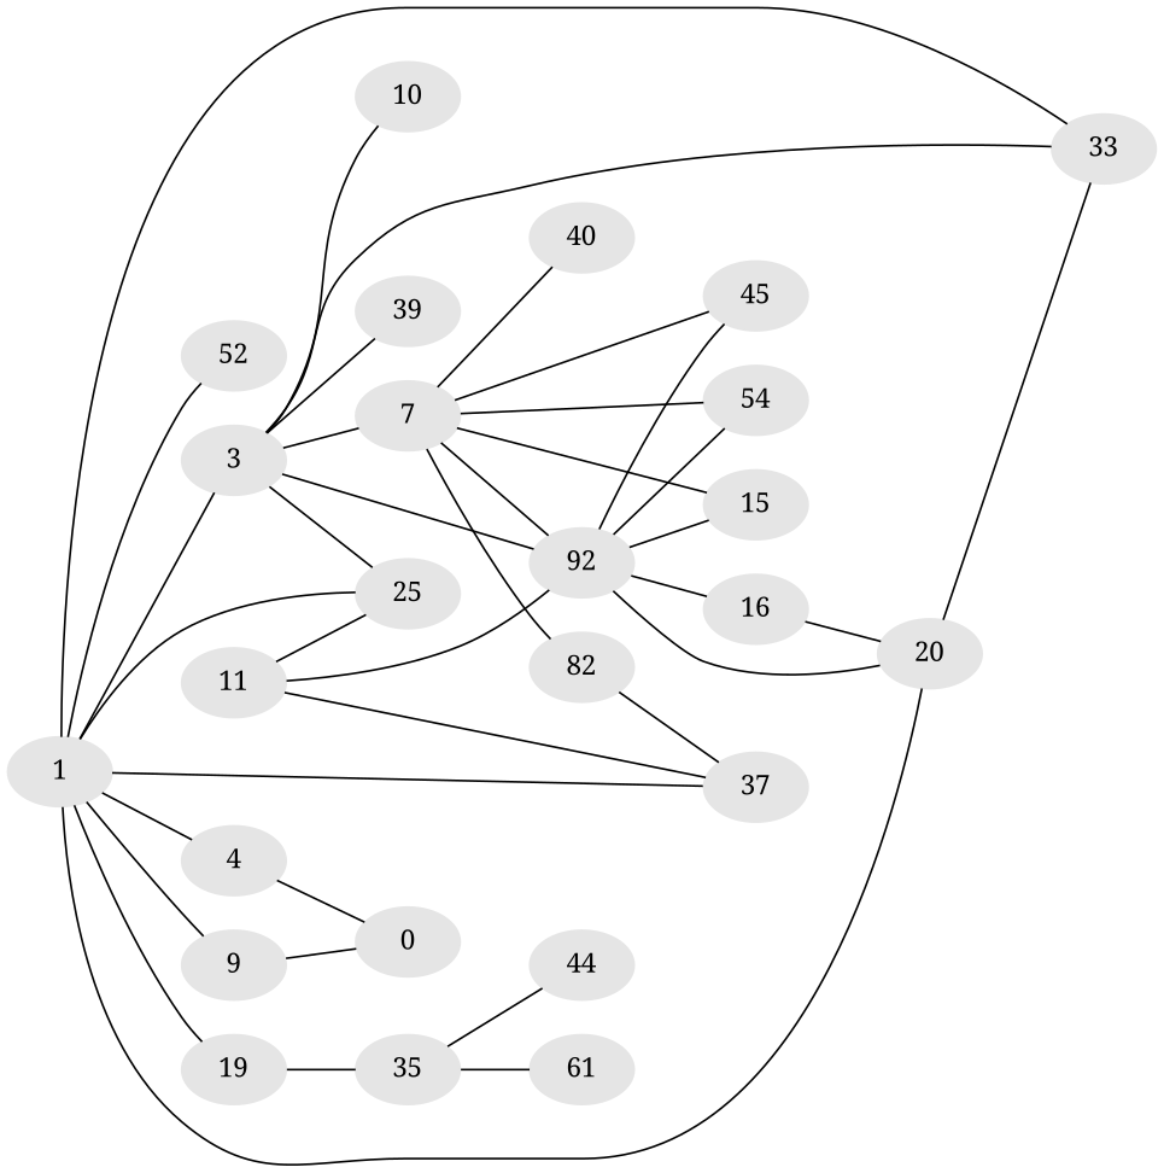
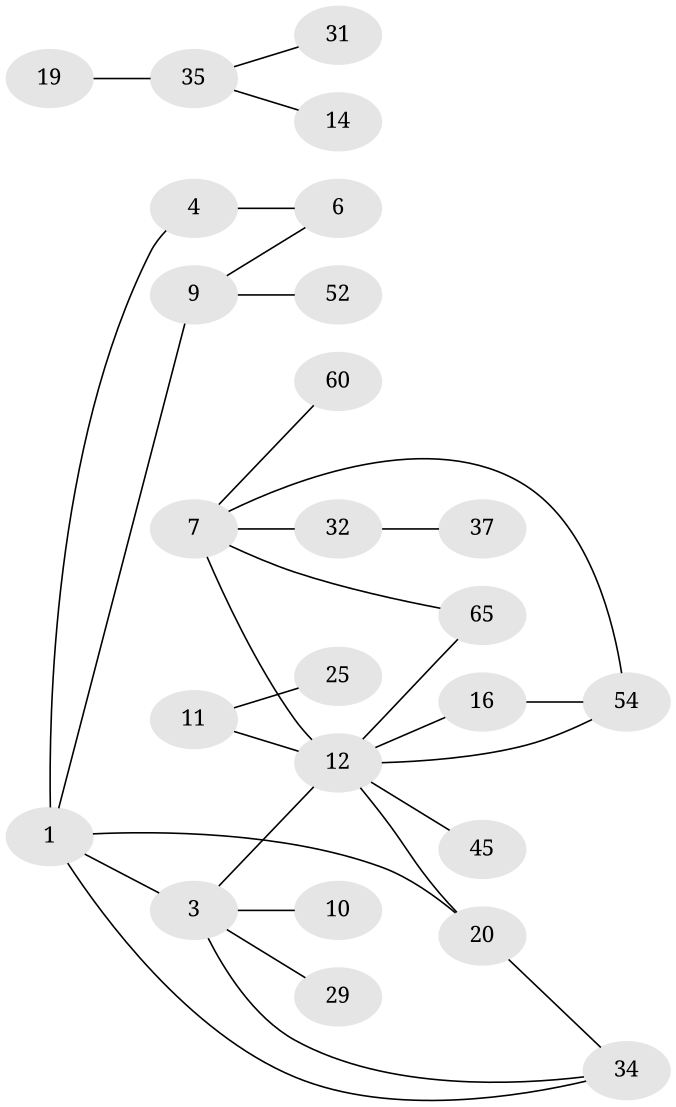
  graph {
    fontname="Noto Serif"
    rankdir=LR
    node [color=gray90 fontname="Noto Serif" style=filled]
    edge [fontname="Noto Serif"]
    1 [super="+23+2"]
    3 [super="+5"]
    4
    9 [super="+43"]
    19
    20 [super="+48"]
    25 [super="+55+36"]
-   34 [label=33]
+   34
    37
    52
    7 [super="+17+8"]
    10
-   12 [super="+46+39+33" label=92]
-   29 [super="+53" label=39]
-   6 [label=0]
+   12 [super="+46+39+33"]
+   29 [super="+53"]
+   6
    n16 [label=35]
-   15 [super="+47"]
-   32 [label=82]
-   40
+   15 [super="+47" label=65]
+   32
+   40 [label=60]
    45
    54
    16 [super="+35"]
    11 [super="+22+28"]
-   31 [label=61]
-   44
+   31
+   44 [label=14]
    1 -- 3
    1 -- 4
    1 -- 9
-   1 -- 19
    1 -- 20
-   1 -- 25
    1 -- 34
-   1 -- 37
-   1 -- 52
-   3 -- 25
+   9 -- 52
    3 -- 34
-   3 -- 7
    3 -- 10
    3 -- 12
    3 -- 29
    4 -- 6
    9 -- 6
    19 -- n16
    20 -- 34
    7 -- 12
    7 -- 15
    7 -- 32
    7 -- 40
-   7 -- 45
    7 -- 54
    12 -- 20
    12 -- 15
    12 -- 45
    12 -- 54
    12 -- 16
    n16 -- 31
    n16 -- 44
    32 -- 37
-   16 -- 20
+   16 -- 54
    11 -- 25
-   11 -- 37
    11 -- 12
  }
